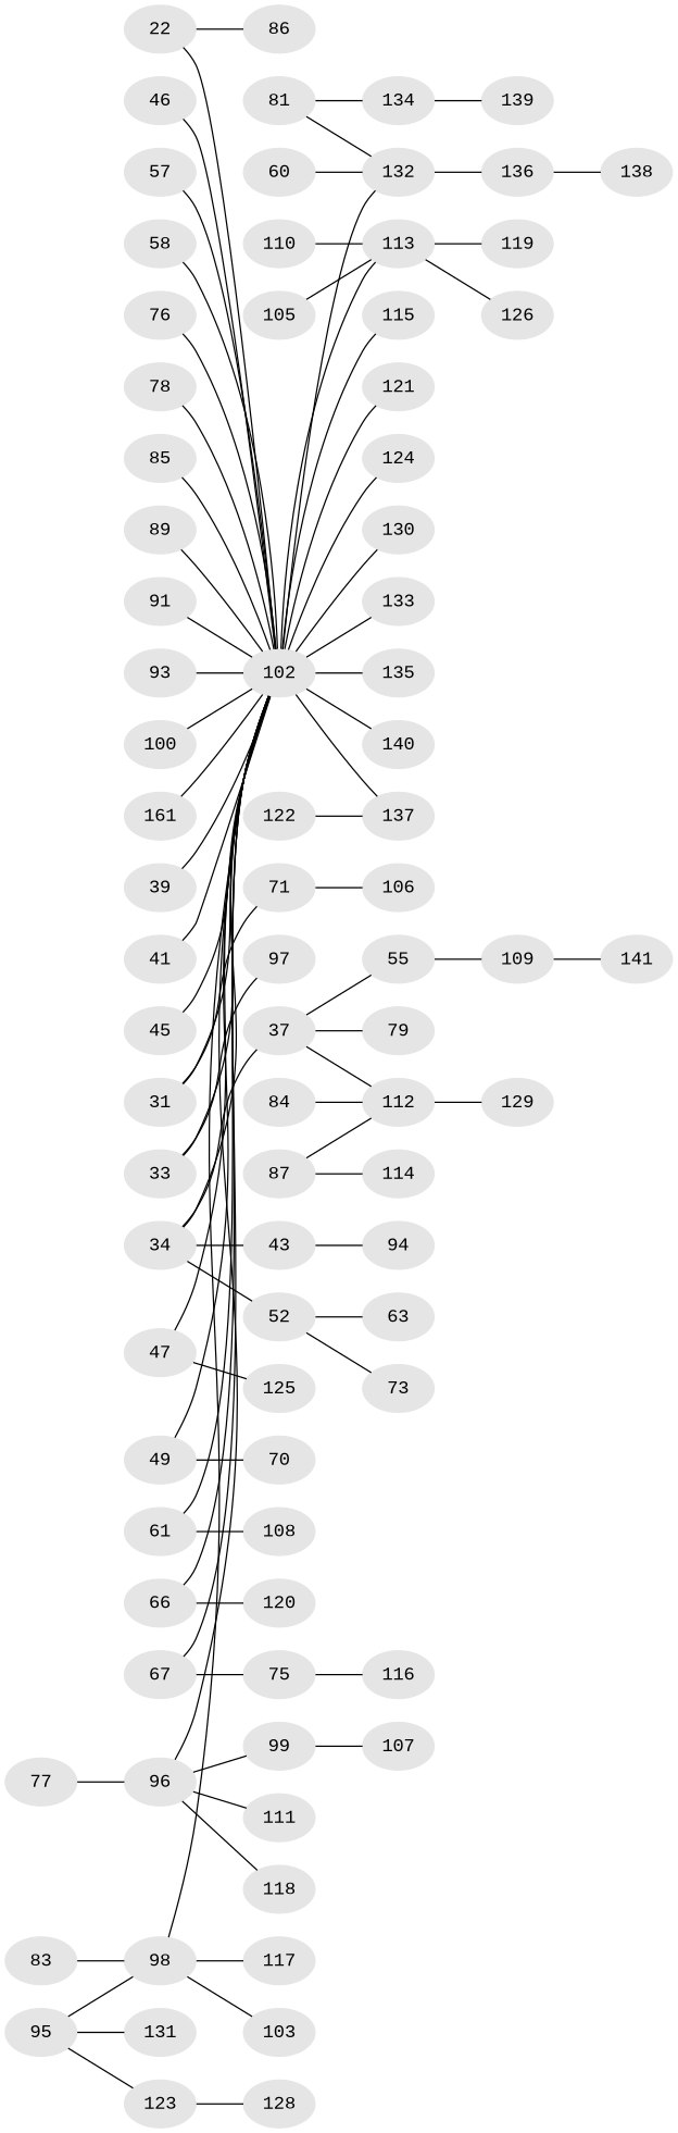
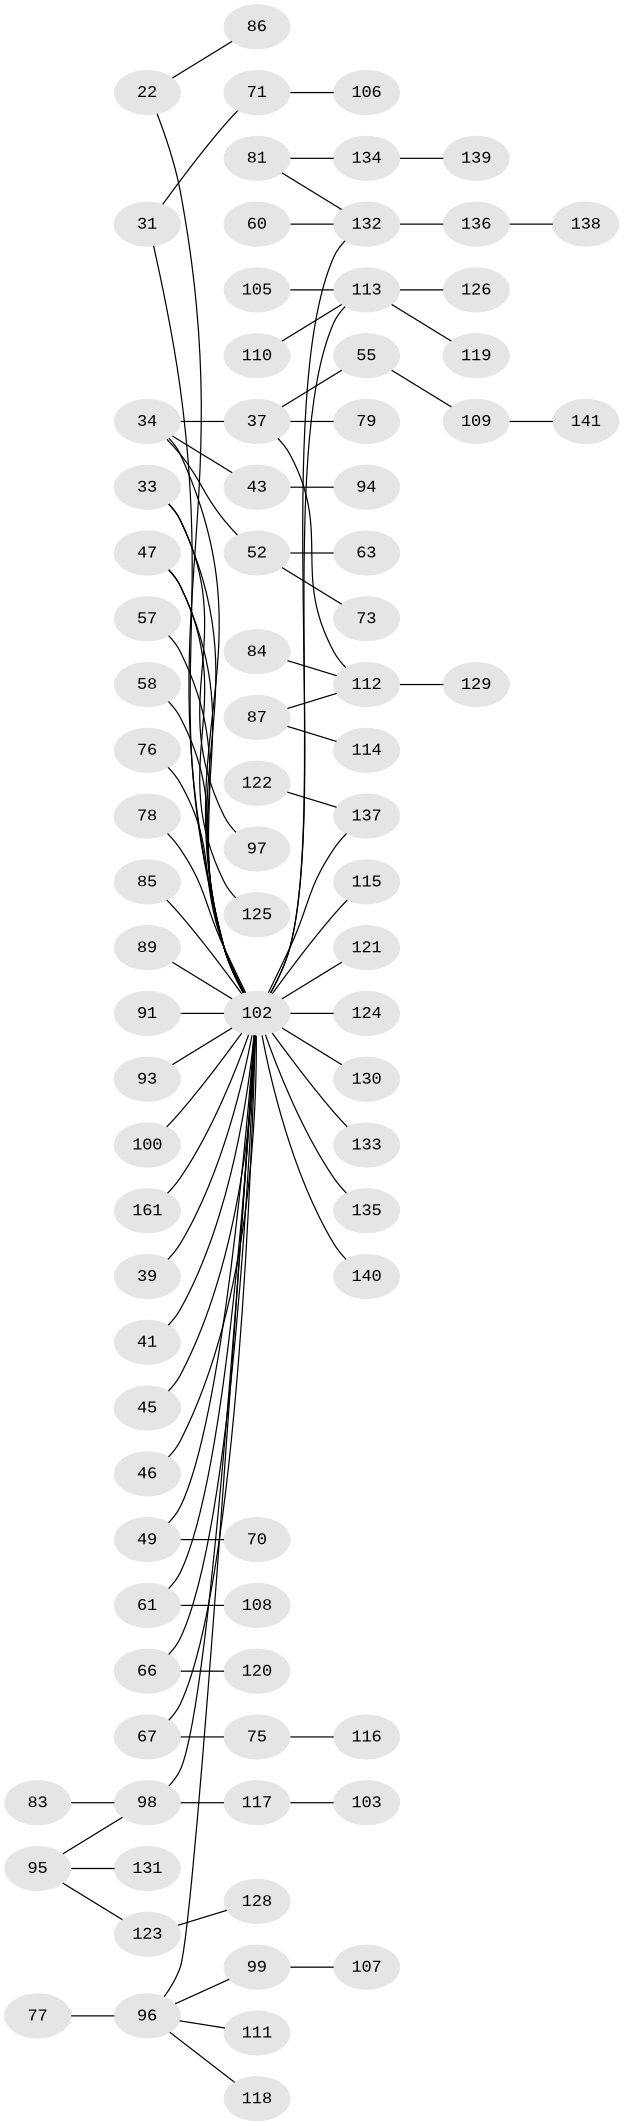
  graph {
    fontname="Liberation Mono"
    rankdir=LR
    node [color=gray90 fontname="Liberation Mono" style=filled]
    edge [fontname="Liberation Mono"]
    22
    86
    102 [super="+8+6+90"]
    132 [super="+40+56+53+59"]
    113 [super="+88+92"]
    115
    121
    124
    130
    133
    135
    137 [super="+13+54"]
    140
    31
    71
    106
    33
    97
    34
    37
    43
    52 [super="+44"]
    55
    79
    112 [super="+51+64"]
    94
    63
    73
    109
    129
    39
    41
    45
    46
    47
    125
    49
    70
    141
    57
    58
    136 [super="+104+127"]
    60
    61
    108
    66
    120
    67
    75
    116
    76
    96 [super="+65+68"]
    99
    111
    118
    77
    78
    81 [super="+69"]
    134
    139
    98 [super="+50+74"]
    103
    117
    83
    84
    85
    87
    114
    89
    91
    93
    95
    123
    131
    128
    107
    100
    n78 [label=161]
    119
    126
    105
    110
    122
    138
    22 -- 86
    22 -- 102
    102 -- 132
    102 -- 113
    102 -- 115
    102 -- 121
    102 -- 124
    102 -- 130
    102 -- 133
    102 -- 135
    102 -- 137
    102 -- 140
    132 -- 136
    113 -- 119
    113 -- 126
    31 -- 102
    31 -- 71
    71 -- 106
    33 -- 102
    33 -- 97
    34 -- 102
    34 -- 37
    34 -- 43
    34 -- 52
    37 -- 55
    37 -- 79
    37 -- 112
    43 -- 94
    52 -- 63
    52 -- 73
    55 -- 109
    112 -- 129
    109 -- 141
    39 -- 102
    41 -- 102
    45 -- 102
    46 -- 102
    47 -- 102
    47 -- 125
    49 -- 102
    49 -- 70
    57 -- 102
    58 -- 102
    136 -- 138
    60 -- 132
    61 -- 102
    61 -- 108
    66 -- 102
    66 -- 120
    67 -- 102
    67 -- 75
    75 -- 116
    76 -- 102
    96 -- 102
    96 -- 99
    96 -- 111
    96 -- 118
    99 -- 107
    77 -- 96
    78 -- 102
    81 -- 132
    81 -- 134
    134 -- 139
    98 -- 102
-   98 -- 103
+   117 -- 103
    98 -- 117
    83 -- 98
    84 -- 112
    85 -- 102
    87 -- 112
    87 -- 114
    89 -- 102
    91 -- 102
    93 -- 102
    95 -- 98
    95 -- 123
    95 -- 131
    123 -- 128
    100 -- 102
    n78 -- 102
    105 -- 113
    110 -- 113
    122 -- 137
  }
